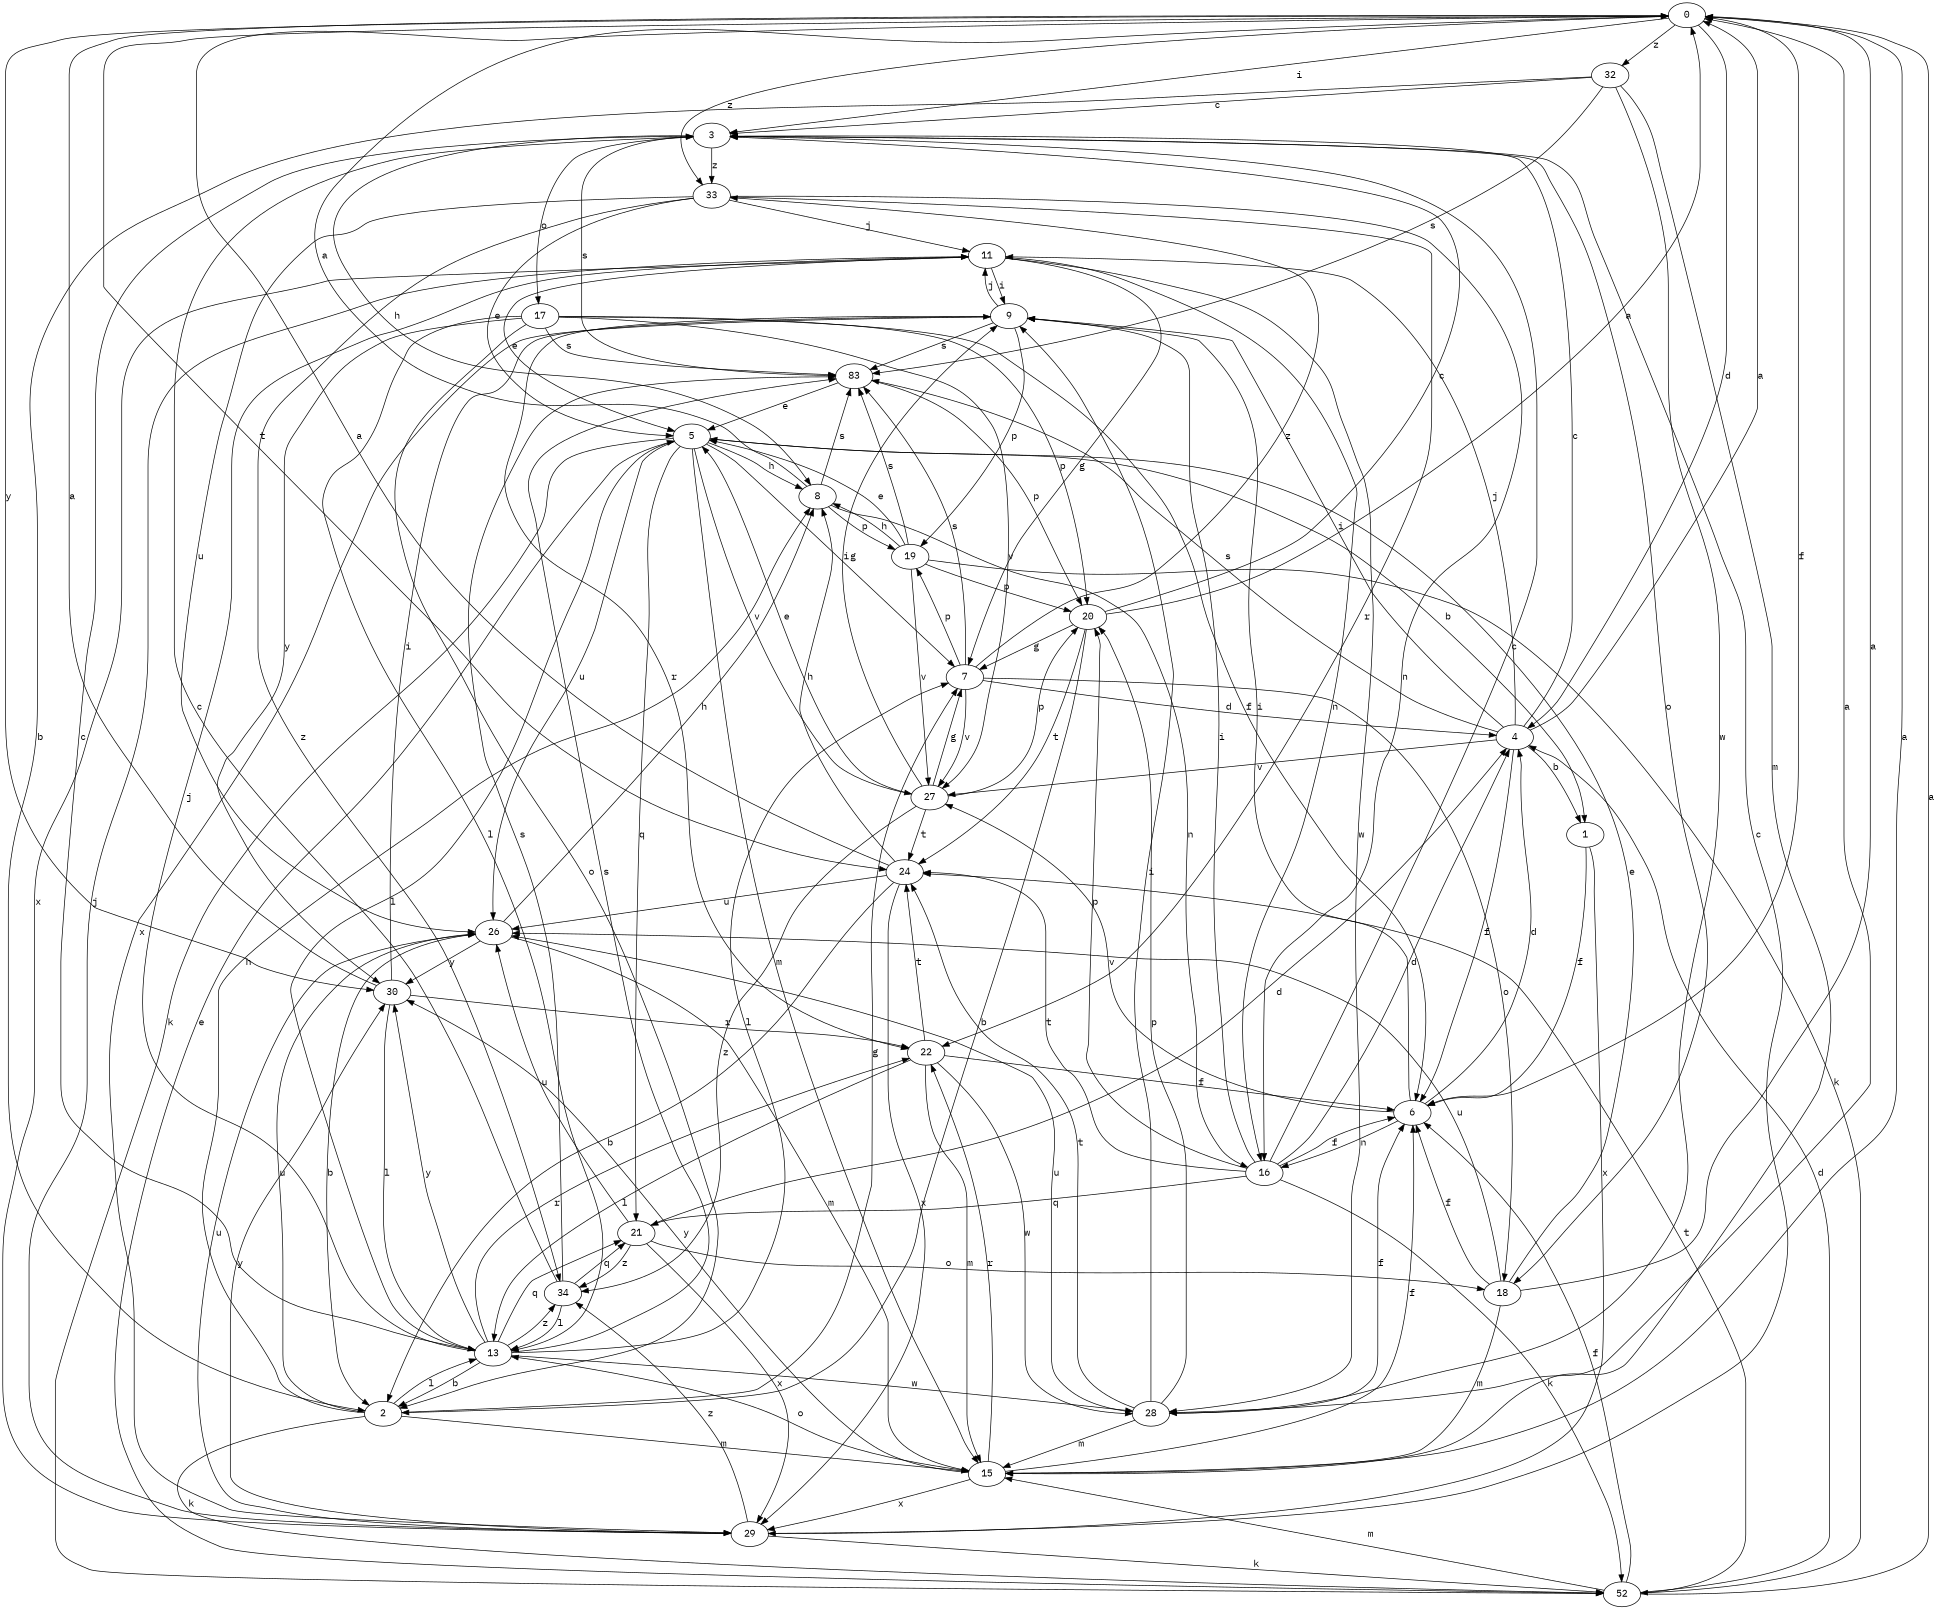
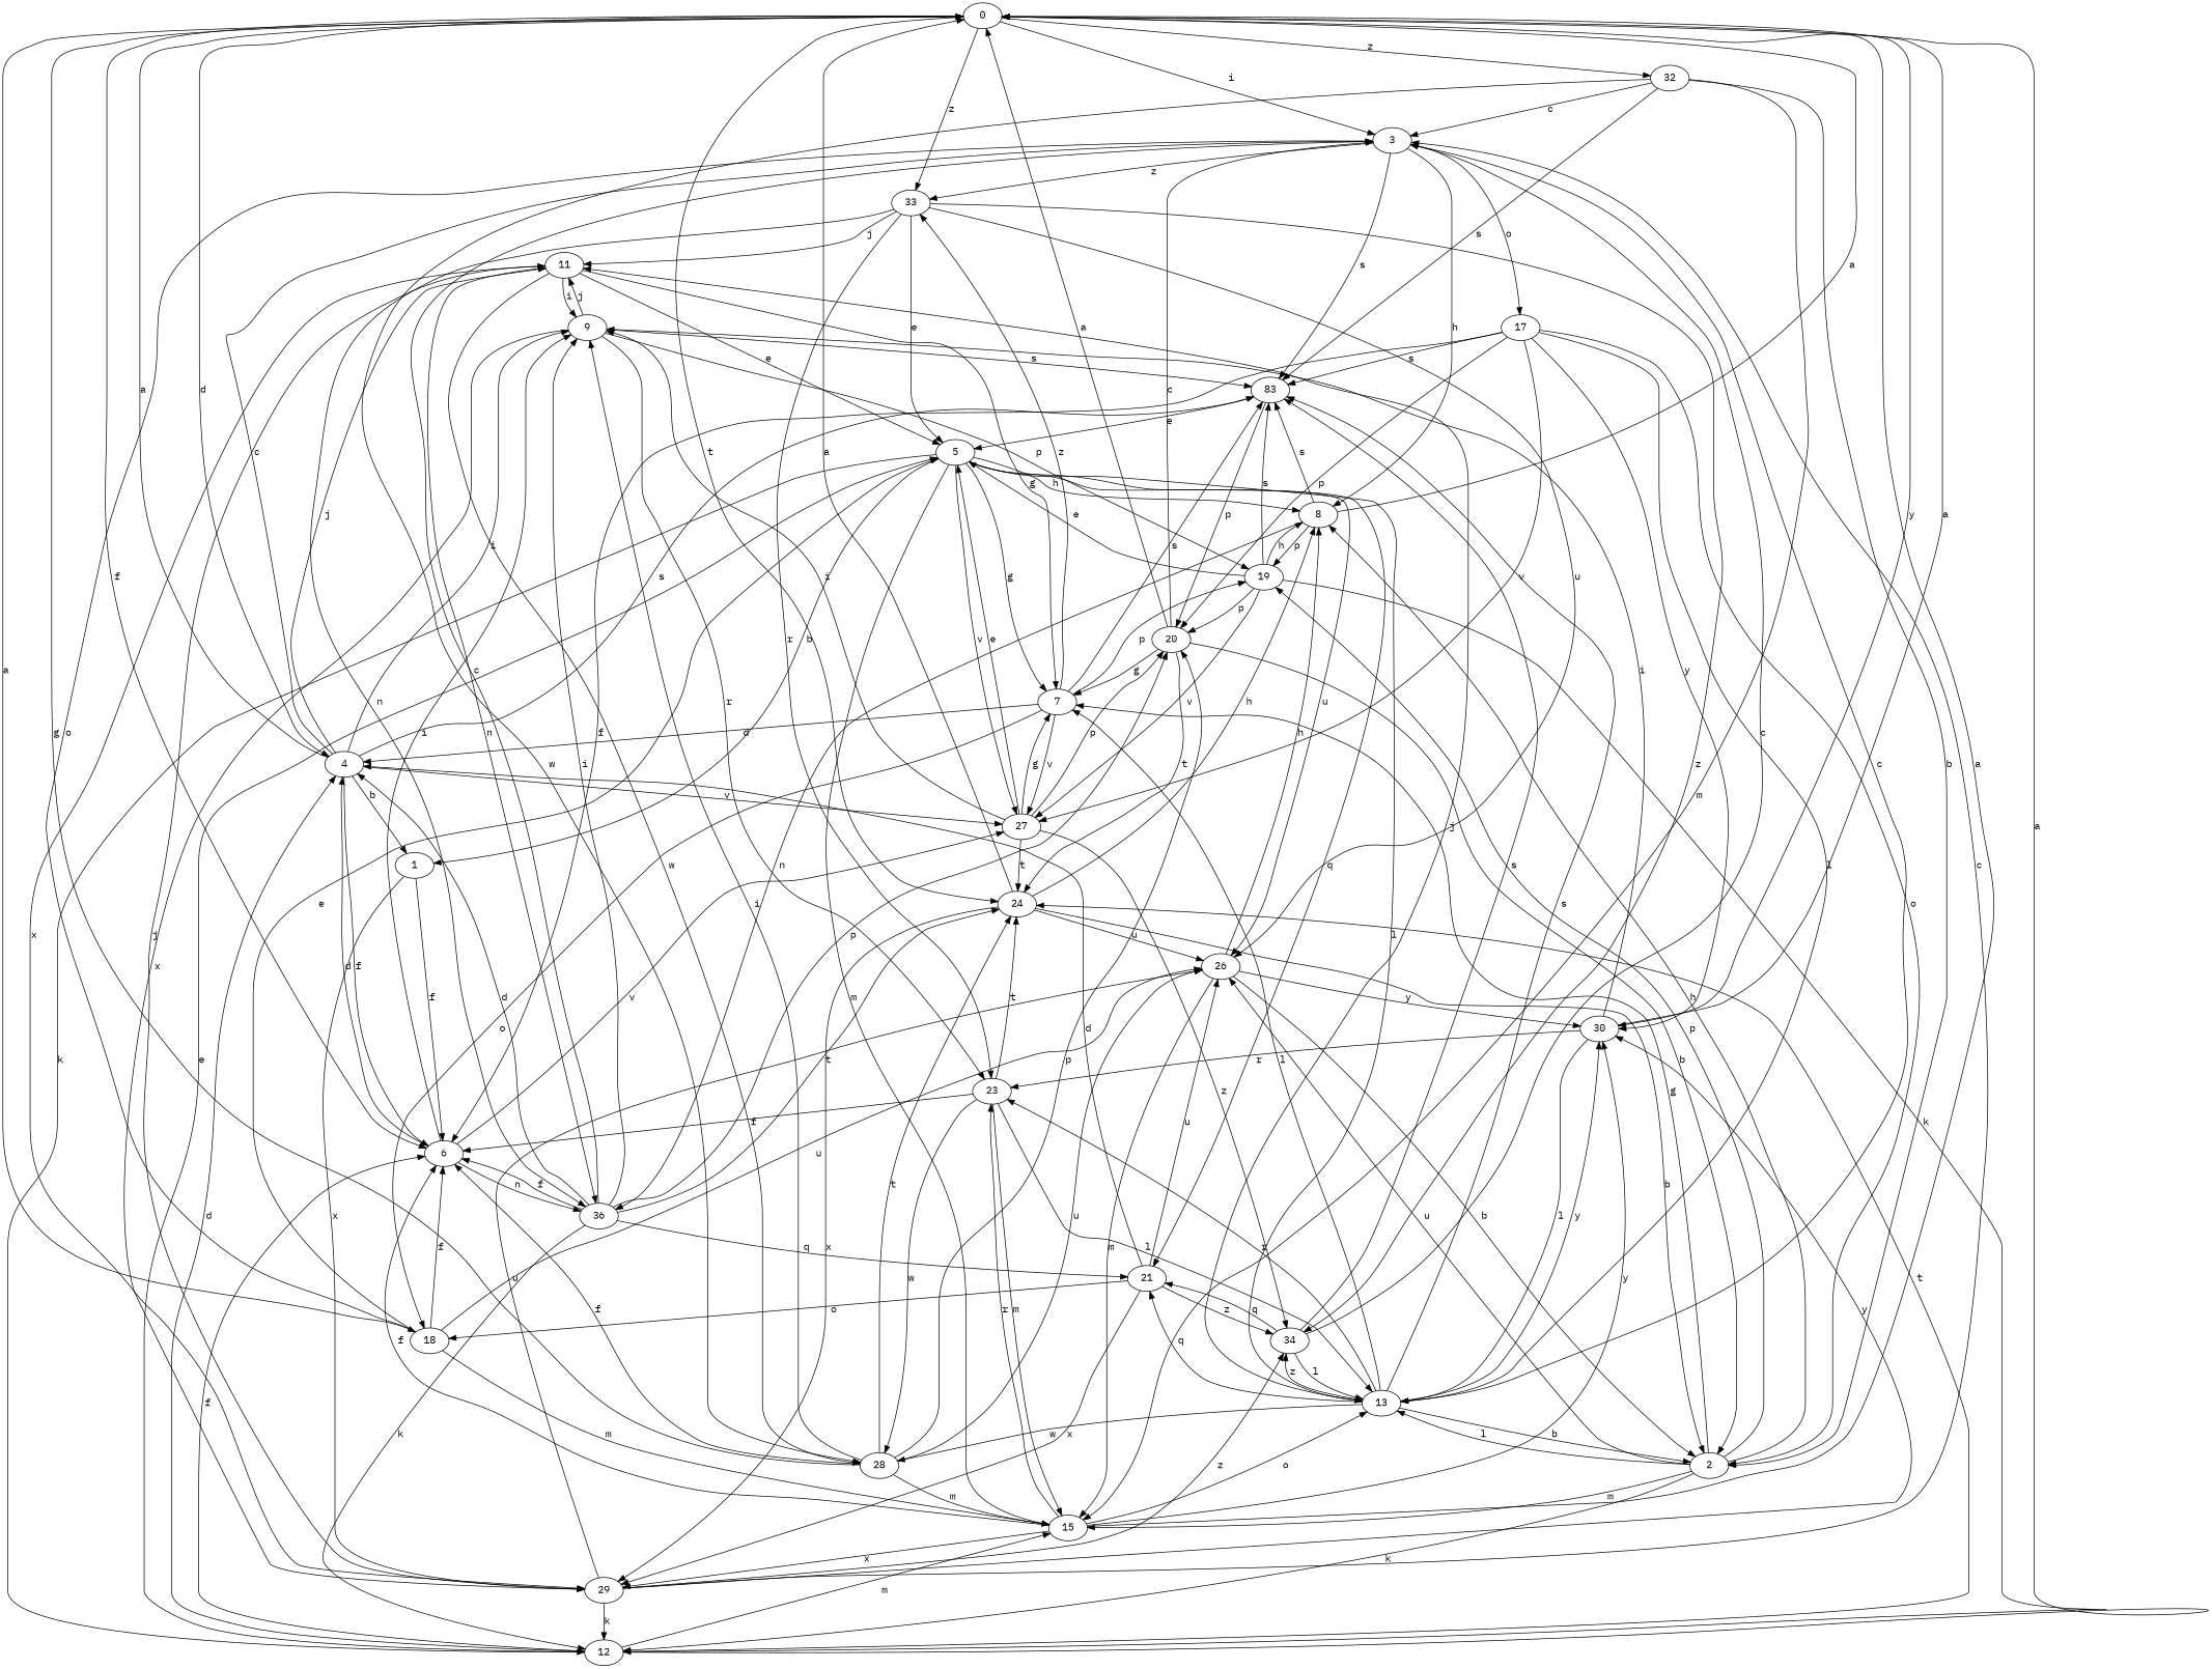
  strict digraph {
    fontname="IBM Plex Mono"
    node [fontname="IBM Plex Mono"]
    edge [fontname="IBM Plex Mono"]
    0
    3
    4
    6
    24
    30
    32
    33
    8
    17
    18
    n12 [label=83]
    1
    9
    11
    27
-   16
+   16 [label=36]
    29
    2
    26
    13
-   22
+   22 [label=23]
    15
    28
    5
    34
-   12 [label=52]
+   12
    7
    19
    21
    20
    0 -> 3 [label=i]
    0 -> 4 [label=d]
    0 -> 6 [label=f]
    0 -> 24 [label=t]
    0 -> 30 [label=y]
    0 -> 32 [label=z]
    0 -> 33 [label=z]
    3 -> 33 [label=z]
    3 -> 8 [label=h]
    3 -> 17 [label=o]
    3 -> 18 [label=o]
    3 -> n12 [label=s]
    4 -> 0 [label=a]
    4 -> 3 [label=c]
    4 -> 6 [label=f]
    4 -> n12 [label=s]
    4 -> 1 [label=b]
    4 -> 9 [label=i]
    4 -> 11 [label=j]
    4 -> 27 [label=v]
    6 -> 4 [label=d]
    6 -> 9 [label=i]
    6 -> 27 [label=v]
    6 -> 16 [label=n]
    24 -> 0 [label=a]
    24 -> 8 [label=h]
    24 -> 29 [label=x]
    24 -> 2 [label=b]
    24 -> 26 [label=u]
    30 -> 0 [label=a]
    30 -> 9 [label=i]
    30 -> 13 [label=l]
    30 -> 22 [label=r]
    32 -> 3 [label=c]
    32 -> n12 [label=s]
    32 -> 2 [label=b]
    32 -> 15 [label=m]
    32 -> 28 [label=w]
    33 -> 11 [label=j]
    33 -> 16 [label=n]
    33 -> 26 [label=u]
    33 -> 22 [label=r]
    33 -> 5 [label=e]
    33 -> 34 [label=z]
    8 -> 0 [label=a]
    8 -> n12 [label=s]
    8 -> 16 [label=n]
    8 -> 19 [label=p]
    17 -> 6 [label=f]
    17 -> 30 [label=y]
    17 -> n12 [label=s]
    17 -> 27 [label=v]
    17 -> 2 [label=o]
    17 -> 13 [label=l]
    17 -> 20 [label=p]
    18 -> 0 [label=a]
    18 -> 6 [label=f]
    18 -> 26 [label=u]
    18 -> 15 [label=m]
    18 -> 5 [label=e]
    n12 -> 5 [label=e]
    n12 -> 20 [label=p]
    1 -> 6 [label=f]
    1 -> 29 [label=x]
    9 -> n12 [label=s]
    9 -> 11 [label=j]
    9 -> 29 [label=x]
    9 -> 22 [label=r]
    9 -> 19 [label=p]
    11 -> 9 [label=i]
    11 -> 16 [label=n]
    11 -> 29 [label=x]
    11 -> 28 [label=w]
    11 -> 5 [label=e]
    11 -> 7 [label=g]
    27 -> 24 [label=t]
    27 -> 9 [label=i]
    27 -> 5 [label=e]
    27 -> 34 [label=z]
    27 -> 7 [label=g]
    27 -> 20 [label=p]
    16 -> 3 [label=c]
    16 -> 4 [label=d]
    16 -> 6 [label=f]
    16 -> 24 [label=t]
    16 -> 9 [label=i]
    16 -> 12 [label=k]
    16 -> 21 [label=q]
    16 -> 20 [label=p]
    29 -> 3 [label=c]
    29 -> 30 [label=y]
    29 -> 11 [label=j]
    29 -> 26 [label=u]
    29 -> 34 [label=z]
    29 -> 12 [label=k]
    2 -> 8 [label=h]
    2 -> 26 [label=u]
    2 -> 13 [label=l]
    2 -> 15 [label=m]
    2 -> 12 [label=k]
    2 -> 7 [label=g]
+   2 -> 19 [label=p]
    26 -> 30 [label=y]
    26 -> 8 [label=h]
    26 -> 2 [label=b]
    26 -> 15 [label=m]
    13 -> 3 [label=c]
    13 -> 30 [label=y]
    13 -> n12 [label=s]
    13 -> 11 [label=j]
    13 -> 2 [label=b]
    13 -> 22 [label=r]
    13 -> 28 [label=w]
    13 -> 34 [label=z]
    13 -> 7 [label=l]
    13 -> 21 [label=q]
    22 -> 6 [label=f]
    22 -> 24 [label=t]
    22 -> 13 [label=l]
    22 -> 15 [label=m]
    22 -> 28 [label=w]
    15 -> 0 [label=a]
    15 -> 6 [label=f]
    15 -> 30 [label=y]
    15 -> 29 [label=x]
    15 -> 13 [label=o]
    15 -> 22 [label=r]
-   28 -> 0 [label=a]
+   28 -> 0 [label=g]
    28 -> 6 [label=f]
    28 -> 24 [label=t]
    28 -> 9 [label=i]
    28 -> 26 [label=u]
    28 -> 15 [label=m]
    28 -> 20 [label=p]
    5 -> 8 [label=h]
    5 -> 1 [label=b]
    5 -> 27 [label=v]
    5 -> 26 [label=u]
    5 -> 13 [label=l]
    5 -> 15 [label=m]
    5 -> 12 [label=k]
    5 -> 7 [label=g]
    5 -> 21 [label=q]
    34 -> 3 [label=c]
    34 -> n12 [label=s]
    34 -> 13 [label=l]
    34 -> 21 [label=q]
    12 -> 0 [label=a]
    12 -> 4 [label=d]
    12 -> 6 [label=f]
    12 -> 24 [label=t]
    12 -> 15 [label=m]
    12 -> 5 [label=e]
    7 -> 4 [label=d]
    7 -> 33 [label=z]
    7 -> 18 [label=o]
    7 -> n12 [label=s]
    7 -> 27 [label=v]
    7 -> 19 [label=p]
    19 -> 8 [label=h]
    19 -> n12 [label=s]
    19 -> 27 [label=v]
    19 -> 5 [label=e]
    19 -> 12 [label=k]
    19 -> 20 [label=p]
    21 -> 4 [label=d]
    21 -> 18 [label=o]
    21 -> 29 [label=x]
    21 -> 26 [label=u]
    21 -> 34 [label=z]
    20 -> 0 [label=a]
    20 -> 3 [label=c]
    20 -> 24 [label=t]
    20 -> 2 [label=b]
    20 -> 7 [label=g]
  }
